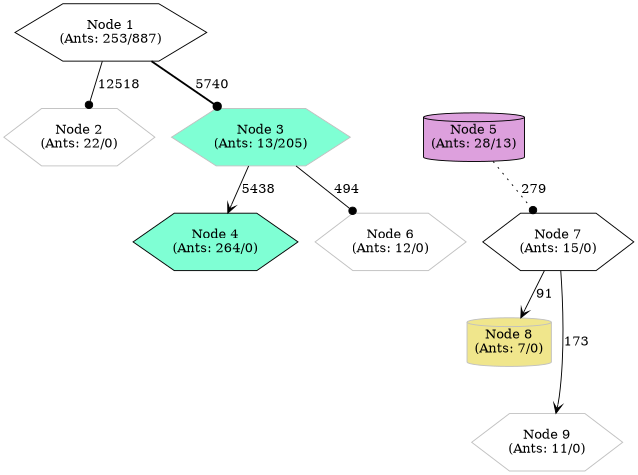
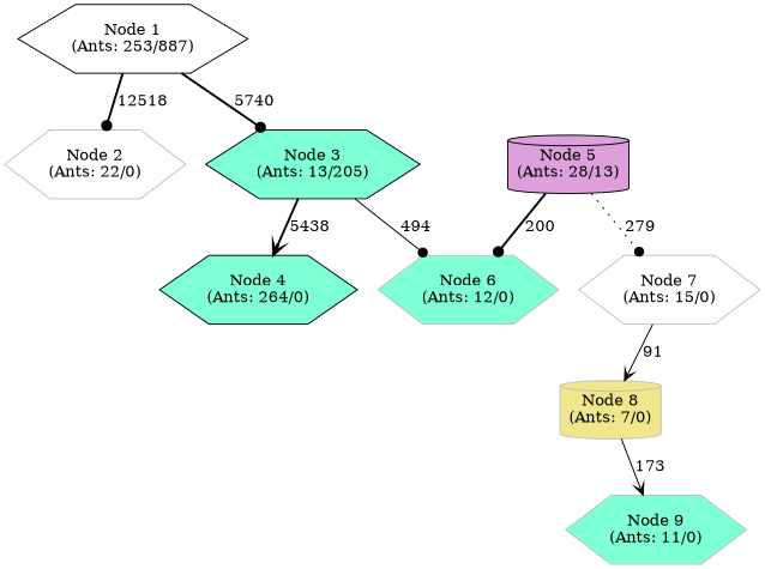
  digraph {
    node [fillcolor=white shape=hexagon style=filled]
    edge [arrowhead=dot style=solid]
    "Node 1\n(Ants: 253/887)"
    "Node 2\n(Ants: 22/0)" [color=gray]
-   "Node 3\n(Ants: 13/205)" [fillcolor=aquamarine color=gray]
+   "Node 3\n(Ants: 13/205)" [fillcolor=aquamarine]
    "Node 4\n(Ants: 264/0)" [color=black fillcolor=aquamarine]
-   "Node 6\n(Ants: 12/0)" [color=gray]
+   "Node 6\n(Ants: 12/0)" [color=gray fillcolor=aquamarine]
    "Node 5\n(Ants: 28/13)" [fillcolor=plum shape=cylinder]
-   "Node 7\n(Ants: 15/0)"
+   "Node 7\n(Ants: 15/0)" [color=gray]
    "Node 8\n(Ants: 7/0)" [color=gray fillcolor=khaki shape=cylinder]
-   "Node 9\n(Ants: 11/0)" [color=gray]
-   "Node 1\n(Ants: 253/887)" -> "Node 2\n(Ants: 22/0)" [label=12518]
+   "Node 9\n(Ants: 11/0)" [color=gray fillcolor=aquamarine]
+   "Node 1\n(Ants: 253/887)" -> "Node 2\n(Ants: 22/0)" [label=12518 style=bold]
    "Node 1\n(Ants: 253/887)" -> "Node 3\n(Ants: 13/205)" [label=5740 style=bold]
-   "Node 3\n(Ants: 13/205)" -> "Node 4\n(Ants: 264/0)" [arrowhead=vee label=5438]
+   "Node 3\n(Ants: 13/205)" -> "Node 4\n(Ants: 264/0)" [arrowhead=vee label=5438 style=bold]
    "Node 3\n(Ants: 13/205)" -> "Node 6\n(Ants: 12/0)" [label=494]
+   "Node 5\n(Ants: 28/13)" -> "Node 6\n(Ants: 12/0)" [label=200 style=bold]
    "Node 5\n(Ants: 28/13)" -> "Node 7\n(Ants: 15/0)" [label=279 style=dotted]
    "Node 7\n(Ants: 15/0)" -> "Node 8\n(Ants: 7/0)" [arrowhead=vee label=91]
-   "Node 7\n(Ants: 15/0)" -> "Node 9\n(Ants: 11/0)" [arrowhead=vee label=173]
+   "Node 8\n(Ants: 7/0)" -> "Node 9\n(Ants: 11/0)" [arrowhead=vee label=173]
  }
